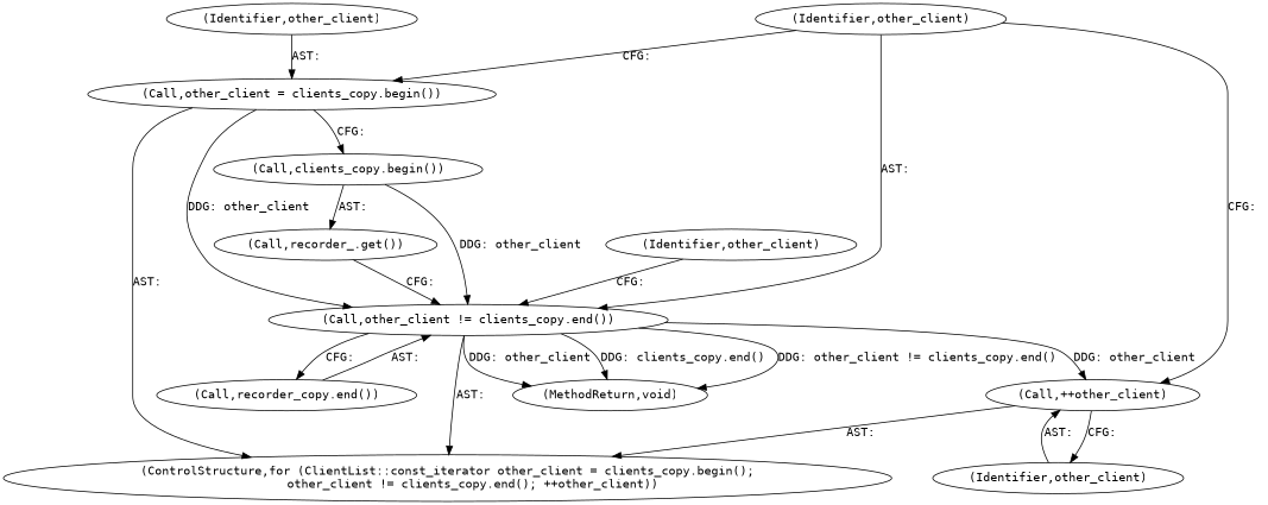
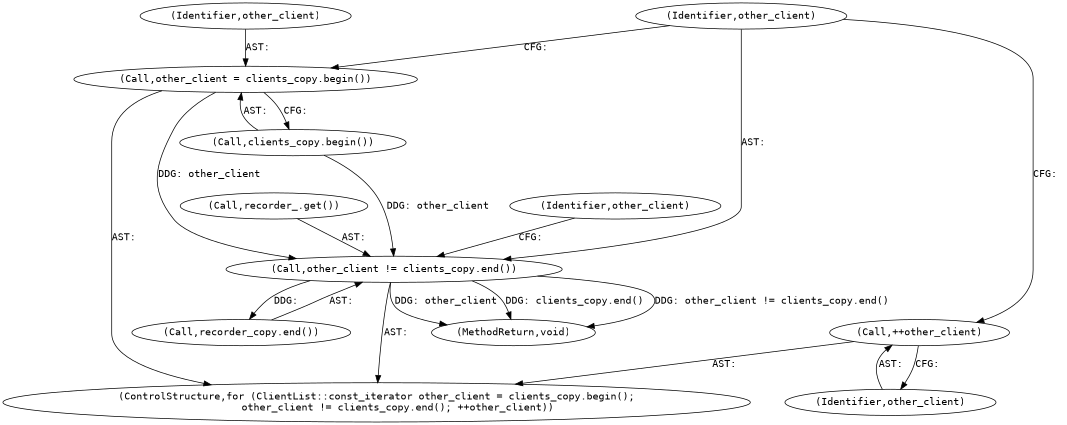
  digraph {
    fontname="DejaVu Sans Mono"
    node [fontname="DejaVu Sans Mono"]
    edge [fontname="DejaVu Sans Mono"]
    n1 [label="(Call,other_client != clients_copy.end())"]
    n2 [label="(Call,++other_client)"]
    n3 [label="(ControlStructure,for (ClientList::const_iterator other_client = clients_copy.begin();\n       other_client != clients_copy.end(); ++other_client))"]
    n4 [label="(Call,recorder_copy.end())"]
    n5 [label="(MethodReturn,void)"]
    n6 [label="(Identifier,other_client)"]
    n7 [label="(Call,other_client = clients_copy.begin())"]
    n8 [label="(Call,clients_copy.begin())"]
    n9 [label="(Call,recorder_.get())"]
    n10 [label="(Identifier,other_client)"]
    n11 [label="(Identifier,other_client)"]
    n12 [label="(Identifier,other_client)"]
-   n1 -> n2 [label="DDG: other_client"]
    n1 -> n3 [label="AST: "]
-   n1 -> n4 [label="CFG: "]
+   n1 -> n4 [label="DDG: "]
    n1 -> n5 [label="DDG: other_client != clients_copy.end()"]
    n1 -> n5 [label="DDG: other_client"]
    n1 -> n5 [label="DDG: clients_copy.end()"]
    n2 -> n3 [label="AST: "]
    n2 -> n6 [label="CFG: "]
    n4 -> n1 [label="AST: "]
    n6 -> n2 [label="AST: "]
    n7 -> n1 [label="DDG: other_client"]
    n7 -> n3 [label="AST: "]
    n7 -> n8 [label="CFG: "]
    n8 -> n1 [label="DDG: other_client"]
-   n8 -> n9 [label="AST: "]
-   n9 -> n1 [label="CFG: "]
+   n8 -> n7 [label="AST: "]
+   n9 -> n1 [label="AST: "]
    n10 -> n1 [label="AST: "]
    n10 -> n2 [label="CFG: "]
    n10 -> n7 [label="CFG: "]
    n11 -> n1 [label="CFG: "]
    n12 -> n7 [label="AST: "]
  }
